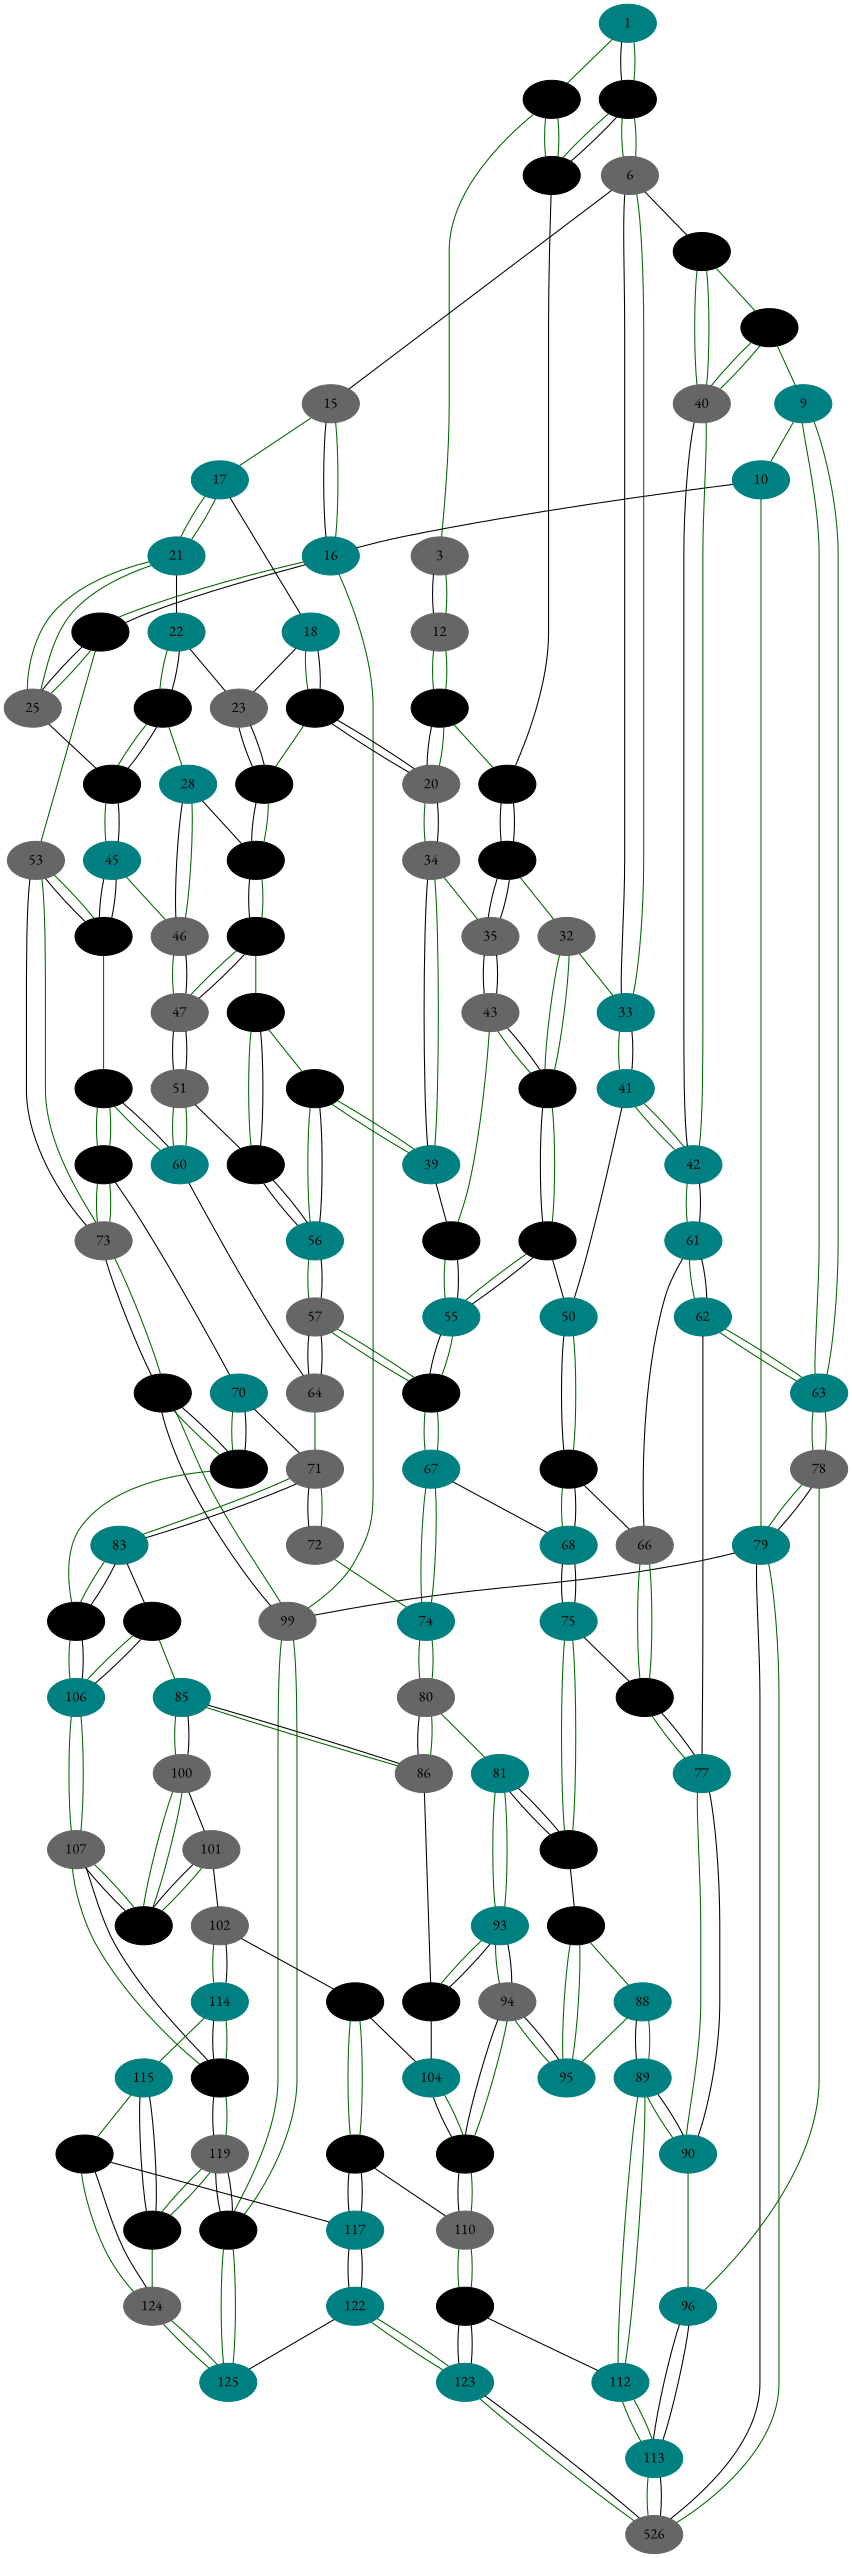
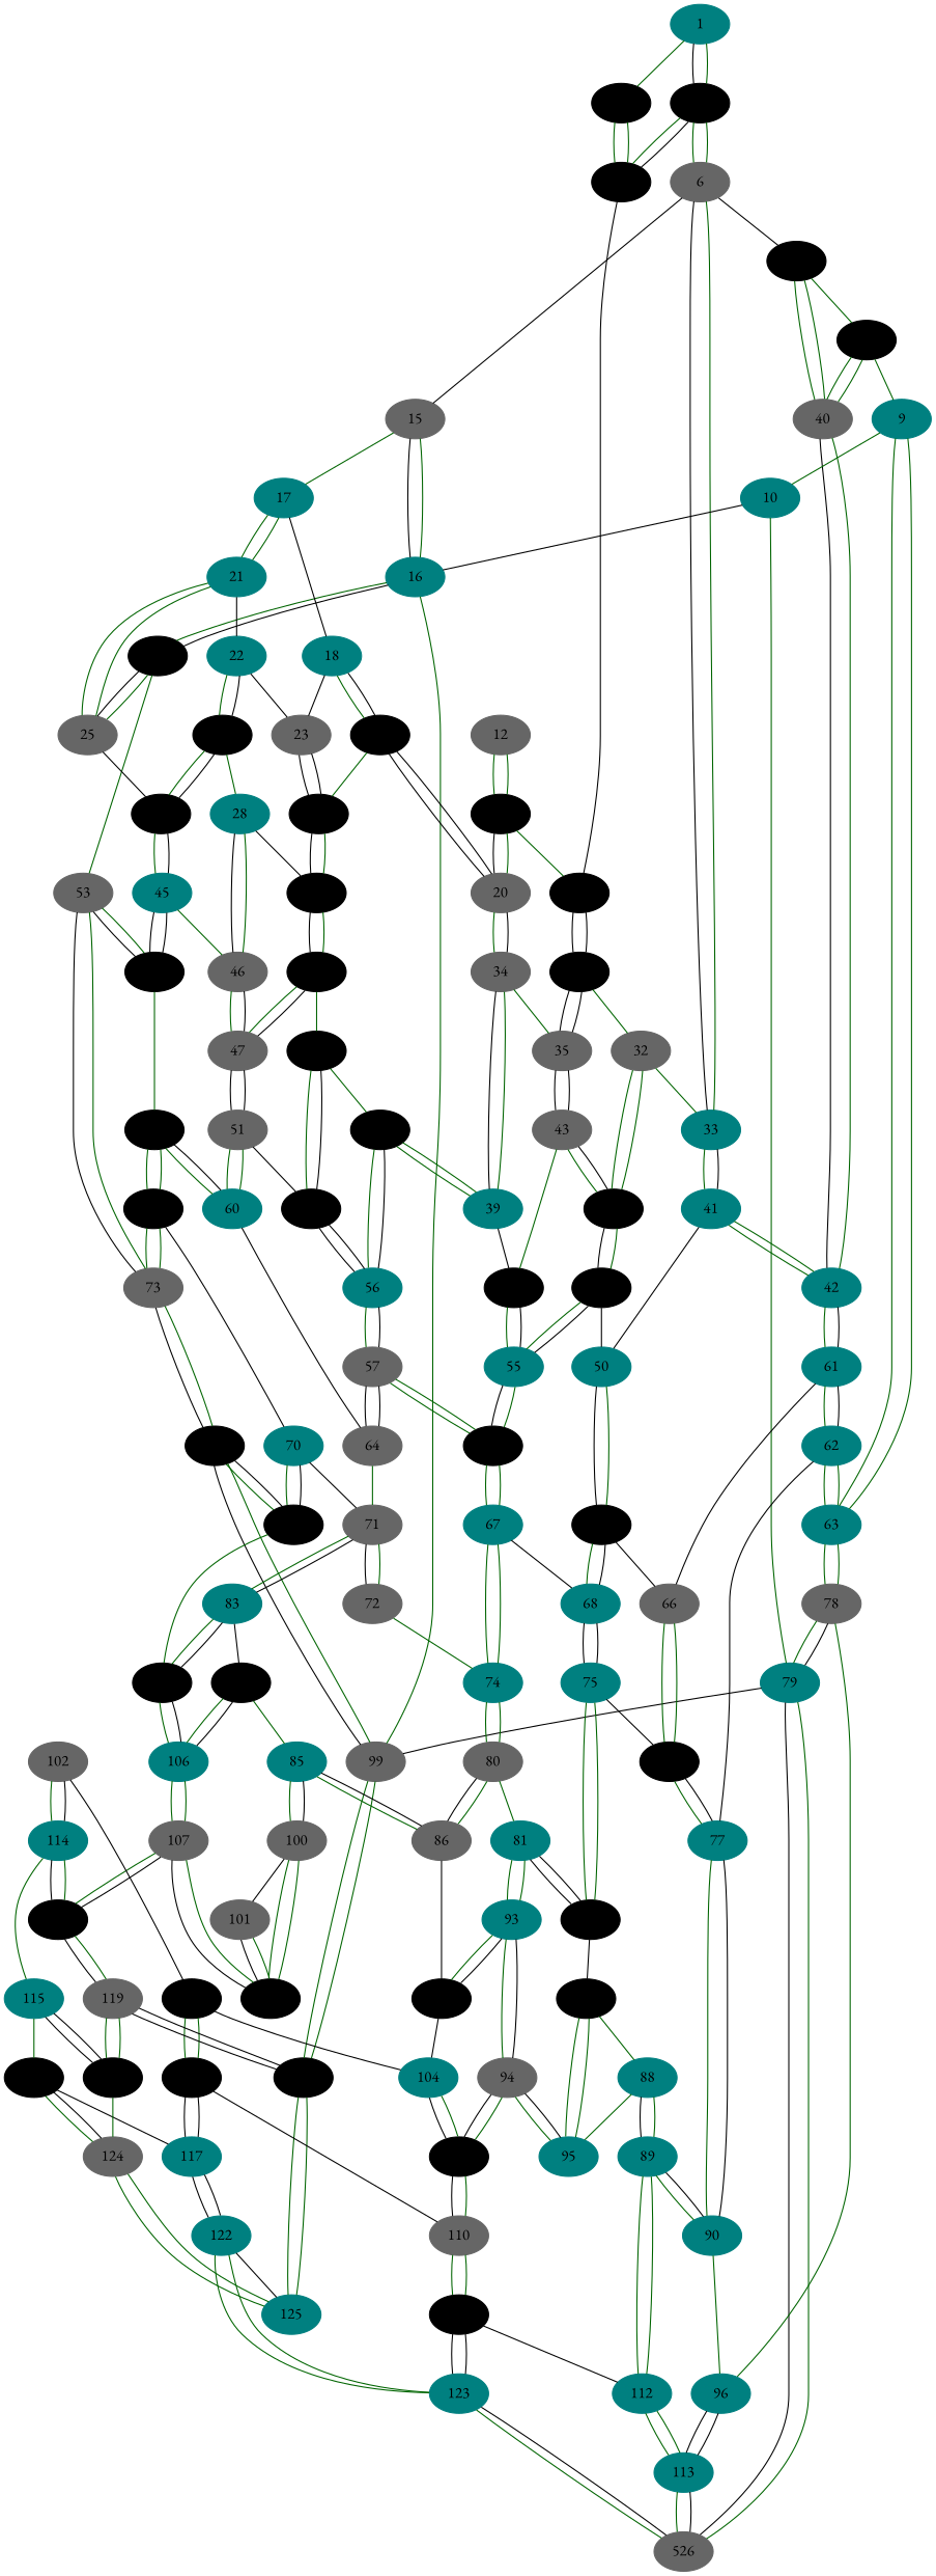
  graph {
    fontname="EB Garamond"
    node [color=teal fontname="EB Garamond" style=filled]
    edge [color=darkgreen fontname="EB Garamond"]
    2 [color=black]
    1
    5 [color=black]
-   3 [color=gray40]
    11 [color=black]
    6 [color=gray40]
    12 [color=gray40]
    14 [color=black]
    13 [color=black]
    10
    16
    79
    7 [color=black]
    33
    15 [color=gray40]
    8 [color=black]
    40 [color=gray40]
    41
    9
    42
    63
    78 [color=gray40]
    24 [color=black]
    99 [color=gray40]
    n25 [color=gray40 label=526]
    31 [color=black]
    20 [color=gray40]
    17
    34 [color=gray40]
    32 [color=gray40]
    35 [color=gray40]
    18
    21
    25 [color=gray40]
    53 [color=gray40]
    121 [color=black]
    19 [color=black]
    23 [color=gray40]
    22
    26 [color=black]
    29 [color=black]
    39
    27 [color=black]
    30 [color=black]
    28
    54 [color=black]
    73 [color=gray40]
    45
    36 [color=black]
    46 [color=gray40]
    47 [color=gray40]
    37 [color=black]
    44 [color=black]
    43 [color=gray40]
    49 [color=black]
    50
    48 [color=black]
    38 [color=black]
    52 [color=black]
    51 [color=gray40]
    56
    57 [color=gray40]
    55
    61
    65 [color=black]
    62
    66 [color=gray40]
    59 [color=black]
    60
    58 [color=black]
    68
    64 [color=gray40]
    91 [color=black]
    69 [color=black]
    67
    71 [color=gray40]
    74
    70
    77
    76 [color=black]
    90
    96
    72 [color=gray40]
    75
    80 [color=gray40]
    82 [color=black]
    92 [color=black]
    83
    97 [color=black]
    84 [color=black]
    81
    86 [color=gray40]
    87 [color=black]
    113
    93
    98 [color=black]
    94 [color=gray40]
    88
    95
    85
    106
    100 [color=gray40]
    107 [color=gray40]
    101 [color=gray40]
    108 [color=black]
    104
    89
    112
    105 [color=black]
    110 [color=gray40]
    125
    102 [color=gray40]
    103 [color=black]
    114
    109 [color=black]
    118 [color=black]
    115
    117
    111 [color=black]
    119 [color=gray40]
    122
    123
    116 [color=black]
    120 [color=black]
    124 [color=gray40]
-   2 -- 3
    2 -- 11
    2 -- 11
    1 -- 2
    1 -- 5 [color=black]
    1 -- 5
    5 -- 11
    5 -- 11 [color=black]
    5 -- 6
    5 -- 6
-   3 -- 12 [color=black]
-   3 -- 12
    11 -- 14 [color=black]
    6 -- 7 [color=black]
    6 -- 33 [color=black]
    6 -- 33
    6 -- 15 [color=black]
    12 -- 13
    12 -- 13
    14 -- 31 [color=black]
    14 -- 31 [color=black]
    13 -- 14
    13 -- 20 [color=black]
    13 -- 20
    10 -- 16 [color=black]
    10 -- 79
    16 -- 24
    16 -- 24 [color=black]
    16 -- 99
    79 -- 99 [color=black]
    79 -- n25 [color=black]
    79 -- n25
    7 -- 8
    7 -- 40
    7 -- 40
    33 -- 41
    33 -- 41 [color=black]
    15 -- 16 [color=black]
    15 -- 16
    15 -- 17
    8 -- 40
    8 -- 40
    8 -- 9
    40 -- 42 [color=black]
    40 -- 42
    41 -- 42
    41 -- 42
    41 -- 50 [color=black]
    9 -- 10
    9 -- 63
    9 -- 63
    42 -- 61
    42 -- 61 [color=black]
    63 -- 78
    63 -- 78
    78 -- 79
    78 -- 79 [color=black]
    78 -- 96
    24 -- 25 [color=black]
    24 -- 25
    24 -- 53
    99 -- 121
    99 -- 121
    31 -- 32
    31 -- 35 [color=black]
    31 -- 35 [color=black]
    20 -- 34
    20 -- 34 [color=black]
    17 -- 18 [color=black]
    17 -- 21
    17 -- 21
    34 -- 35
    34 -- 39 [color=black]
    34 -- 39
    32 -- 33
    32 -- 44
    32 -- 44
    35 -- 43 [color=black]
    35 -- 43 [color=black]
    18 -- 19
    18 -- 19 [color=black]
    18 -- 23 [color=black]
    21 -- 25
    21 -- 25
    21 -- 22 [color=black]
    25 -- 30 [color=black]
    53 -- 54 [color=black]
    53 -- 54
    53 -- 73 [color=black]
    53 -- 73
    121 -- 125
    121 -- 125
    19 -- 20 [color=black]
    19 -- 20 [color=black]
    19 -- 26
    23 -- 26 [color=black]
    23 -- 26 [color=black]
    22 -- 23 [color=black]
    22 -- 27
    22 -- 27 [color=black]
    26 -- 29 [color=black]
    26 -- 29
    29 -- 36 [color=black]
    29 -- 36
    39 -- 48 [color=black]
    27 -- 30
    27 -- 30 [color=black]
    27 -- 28
    30 -- 45
    30 -- 45 [color=black]
    28 -- 29 [color=black]
    28 -- 46 [color=black]
    28 -- 46
    54 -- 59
    73 -- 91 [color=black]
    73 -- 91
    45 -- 54 [color=black]
    45 -- 54 [color=black]
    45 -- 46
    36 -- 47
    36 -- 47 [color=black]
    36 -- 37
    46 -- 47
    46 -- 47 [color=black]
    47 -- 51 [color=black]
    47 -- 51 [color=black]
    37 -- 38
    37 -- 52
    37 -- 52 [color=black]
    44 -- 49 [color=black]
    44 -- 49
    43 -- 44
    43 -- 44 [color=black]
    43 -- 48
    49 -- 50 [color=black]
    49 -- 55
    49 -- 55 [color=black]
    50 -- 65 [color=black]
    50 -- 65
    48 -- 55
    48 -- 55 [color=black]
    38 -- 39
    38 -- 39
    38 -- 56
    38 -- 56 [color=black]
    52 -- 56 [color=black]
    52 -- 56 [color=black]
    51 -- 52 [color=black]
    51 -- 60
    51 -- 60
    56 -- 57
    56 -- 57 [color=black]
    57 -- 58
    57 -- 58
    57 -- 64 [color=black]
    57 -- 64 [color=black]
    55 -- 58 [color=black]
    55 -- 58
    61 -- 62
    61 -- 62 [color=black]
    61 -- 66 [color=black]
    65 -- 66 [color=black]
    65 -- 68
    65 -- 68 [color=black]
    62 -- 63
    62 -- 63
    62 -- 77 [color=black]
    66 -- 76
    66 -- 76
    59 -- 60
    59 -- 60 [color=black]
    59 -- 69
    59 -- 69
    60 -- 64 [color=black]
    58 -- 67
    58 -- 67
    68 -- 75 [color=black]
    68 -- 75 [color=black]
    64 -- 71
    91 -- 99 [color=black]
    91 -- 99
    91 -- 92
    91 -- 92 [color=black]
    69 -- 73
    69 -- 73
    69 -- 70 [color=black]
    67 -- 68 [color=black]
    67 -- 74
    67 -- 74
    71 -- 72 [color=black]
    71 -- 72
    71 -- 83
    71 -- 83 [color=black]
    74 -- 80
    74 -- 80
    70 -- 71 [color=black]
    70 -- 92
    70 -- 92 [color=black]
    77 -- 90
    77 -- 90 [color=black]
    76 -- 77
    76 -- 77 [color=black]
    90 -- 96
    96 -- 113 [color=black]
    96 -- 113 [color=black]
    72 -- 74
    75 -- 76 [color=black]
    75 -- 82
    75 -- 82
    80 -- 81
    80 -- 86 [color=black]
    80 -- 86
    82 -- 87 [color=black]
    92 -- 97
    83 -- 97
    83 -- 97 [color=black]
    83 -- 84 [color=black]
    97 -- 106
    97 -- 106 [color=black]
    84 -- 85
    84 -- 106
    84 -- 106 [color=black]
    81 -- 82 [color=black]
    81 -- 82 [color=black]
    81 -- 93
    81 -- 93
    86 -- 98 [color=black]
    87 -- 88
    87 -- 95
    87 -- 95
    113 -- n25
    113 -- n25 [color=black]
    93 -- 98
    93 -- 98 [color=black]
    93 -- 94
    93 -- 94 [color=black]
    98 -- 104 [color=black]
    94 -- 95
    94 -- 95 [color=black]
    94 -- 105 [color=black]
    94 -- 105
    88 -- 95
    88 -- 89 [color=black]
    88 -- 89
    85 -- 86
    85 -- 86 [color=black]
    85 -- 100
    85 -- 100 [color=black]
    106 -- 107
    106 -- 107
    100 -- 101 [color=black]
    100 -- 108
    100 -- 108
    107 -- 108 [color=black]
    107 -- 108
    107 -- 118
    107 -- 118 [color=black]
    101 -- 108 [color=black]
    101 -- 108
-   101 -- 102 [color=black]
    104 -- 105 [color=black]
    104 -- 105
    89 -- 90
    89 -- 90 [color=black]
    89 -- 112
    89 -- 112
    112 -- 113
    112 -- 113
    105 -- 110 [color=black]
    105 -- 110
    110 -- 111
    110 -- 111
    102 -- 103 [color=black]
    102 -- 114
    102 -- 114 [color=black]
    103 -- 104 [color=black]
    103 -- 109
    103 -- 109
    114 -- 118 [color=black]
    114 -- 118
    114 -- 115
    109 -- 110 [color=black]
    109 -- 117 [color=black]
    109 -- 117 [color=black]
    118 -- 119 [color=black]
    118 -- 119
    115 -- 116
    115 -- 120 [color=black]
    115 -- 120 [color=black]
    117 -- 122 [color=black]
    117 -- 122 [color=black]
    111 -- 112 [color=black]
    111 -- 123 [color=black]
    111 -- 123 [color=black]
    119 -- 121 [color=black]
    119 -- 121 [color=black]
    119 -- 120
    119 -- 120
    122 -- 125 [color=black]
    122 -- 123
    122 -- 123
    123 -- n25
    123 -- n25 [color=black]
    116 -- 117 [color=black]
    116 -- 124
    116 -- 124 [color=black]
    120 -- 124
    124 -- 125
    124 -- 125
  }
